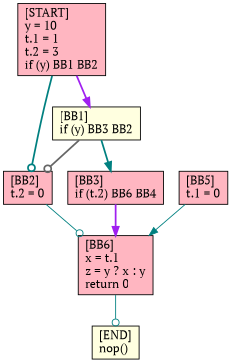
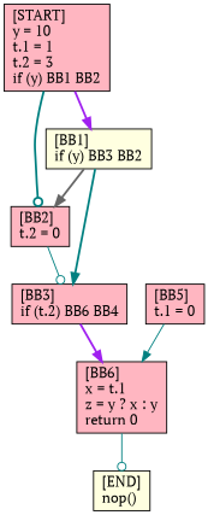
  digraph {
    fontname="PT Serif"
    node [fillcolor=lightpink fontname="PT Serif" shape=box style=filled]
    edge [arrowhead=normal color=teal fontname="PT Serif" penwidth=2]
    n1 [label="[START]\ly = 10\lt.1 = 1\lt.2 = 3\lif (y) BB1 BB2\l"]
    n2 [fillcolor=lightyellow label="[BB1]\lif (y) BB3 BB2\l"]
    n3 [label="[BB2]\lt.2 = 0\l"]
    n4 [label="[BB3]\lif (t.2) BB6 BB4\l"]
    n5 [label="[BB6]\lx = t.1\lz = y ? x : y\lreturn 0\l"]
    n6 [fillcolor=lightyellow label="[END]\lnop()\l"]
    n7 [label="[BB5]\lt.1 = 0\l"]
    n1 -> n2 [color=purple]
    n1 -> n3 [arrowhead=odot]
-   n2 -> n3 [arrowhead=odot color=gray40]
+   n2 -> n3 [color=gray40]
    n2 -> n4
-   n3 -> n5 [arrowhead=odot penwidth=""]
+   n3 -> n4 [arrowhead=odot penwidth=""]
    n4 -> n5 [color=purple]
    n5 -> n6 [arrowhead=odot penwidth=""]
    n7 -> n5 [penwidth=""]
  }
